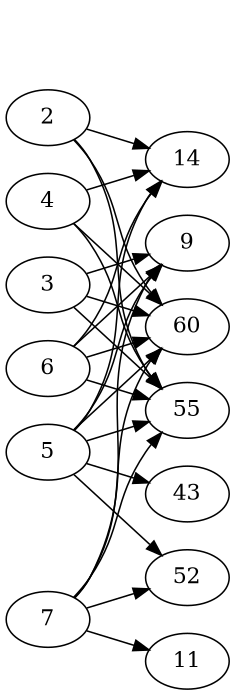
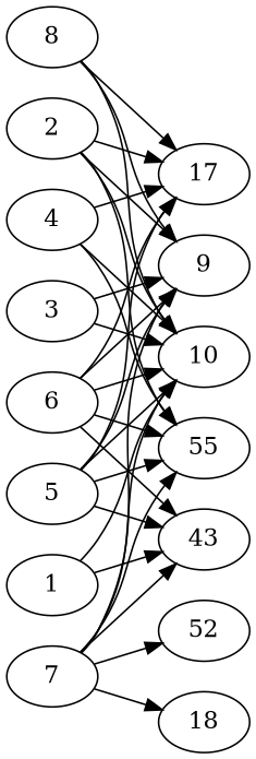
  digraph {
    rankdir=LR
    node [alpha=0.07]
-   10 [alpha=0.06 expect_size=20449280 label=60]
+   1 [expect_size=17182720]
+   10 [alpha=0.06 expect_size=20449280]
    n3 [alpha=0.05 expect_size=43829248 label=43]
    2 [alpha=0.10 expect_size=48277504]
    9 [alpha=0.03 expect_size=19596288]
-   14 [alpha=0.05 expect_size=6723584]
+   14 [alpha=0.05 expect_size=6723584 label=17]
    n7 [alpha=0.11 expect_size=5462016 label=55]
    3 [alpha=0.04 expect_size=43742208]
    4 [alpha=0.19 expect_size=28271616]
    5 [alpha=0.16 expect_size=42841088]
    n11 [alpha=0.16 expect_size=19884032 label=52]
    6 [alpha=0.06 expect_size=32513024]
    7 [alpha=0.09 expect_size=47607808]
-   11 [alpha=0.09 expect_size=50230272]
+   11 [alpha=0.09 expect_size=50230272 label=18]
+   8 [expect_size=38821888]
+   1 -> 10
+   1 -> n3
    2 -> 10
+   2 -> 9
    2 -> 14
    2 -> n7
    3 -> 10
    3 -> 9
-   3 -> n7
    4 -> 10
    4 -> 14
    4 -> n7
    5 -> 10
    5 -> n3
    5 -> 9
    5 -> 14
    5 -> n7
-   5 -> n11
    6 -> 10
+   6 -> n3
    6 -> 9
    6 -> 14
    6 -> n7
    7 -> 10
+   7 -> n3
    7 -> 9
    7 -> n7
    7 -> n11
    7 -> 11
+   8 -> 10
+   8 -> 9
+   8 -> 14
  }
